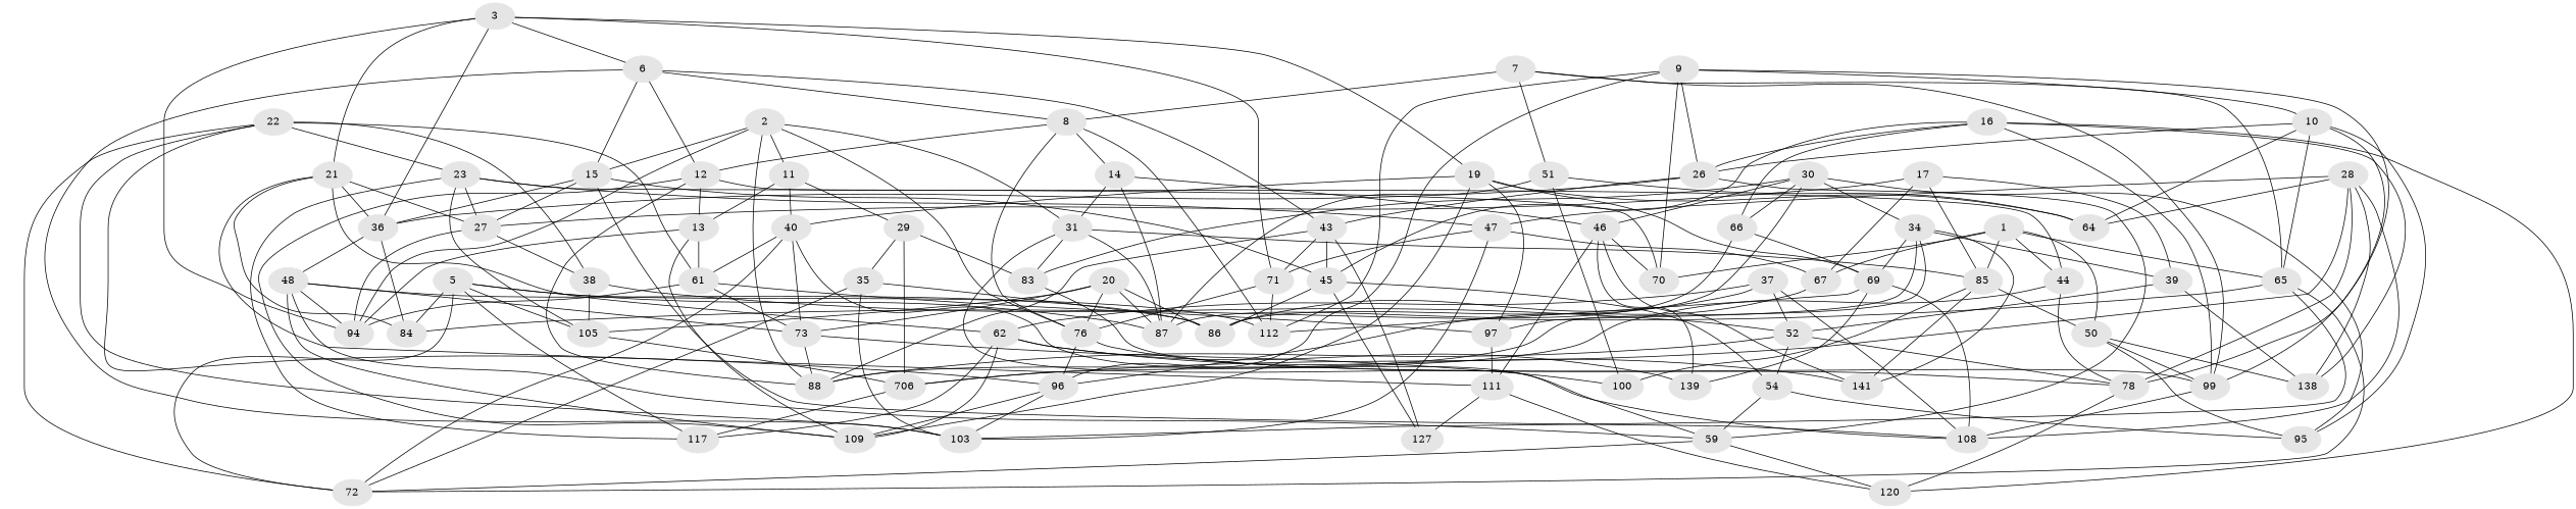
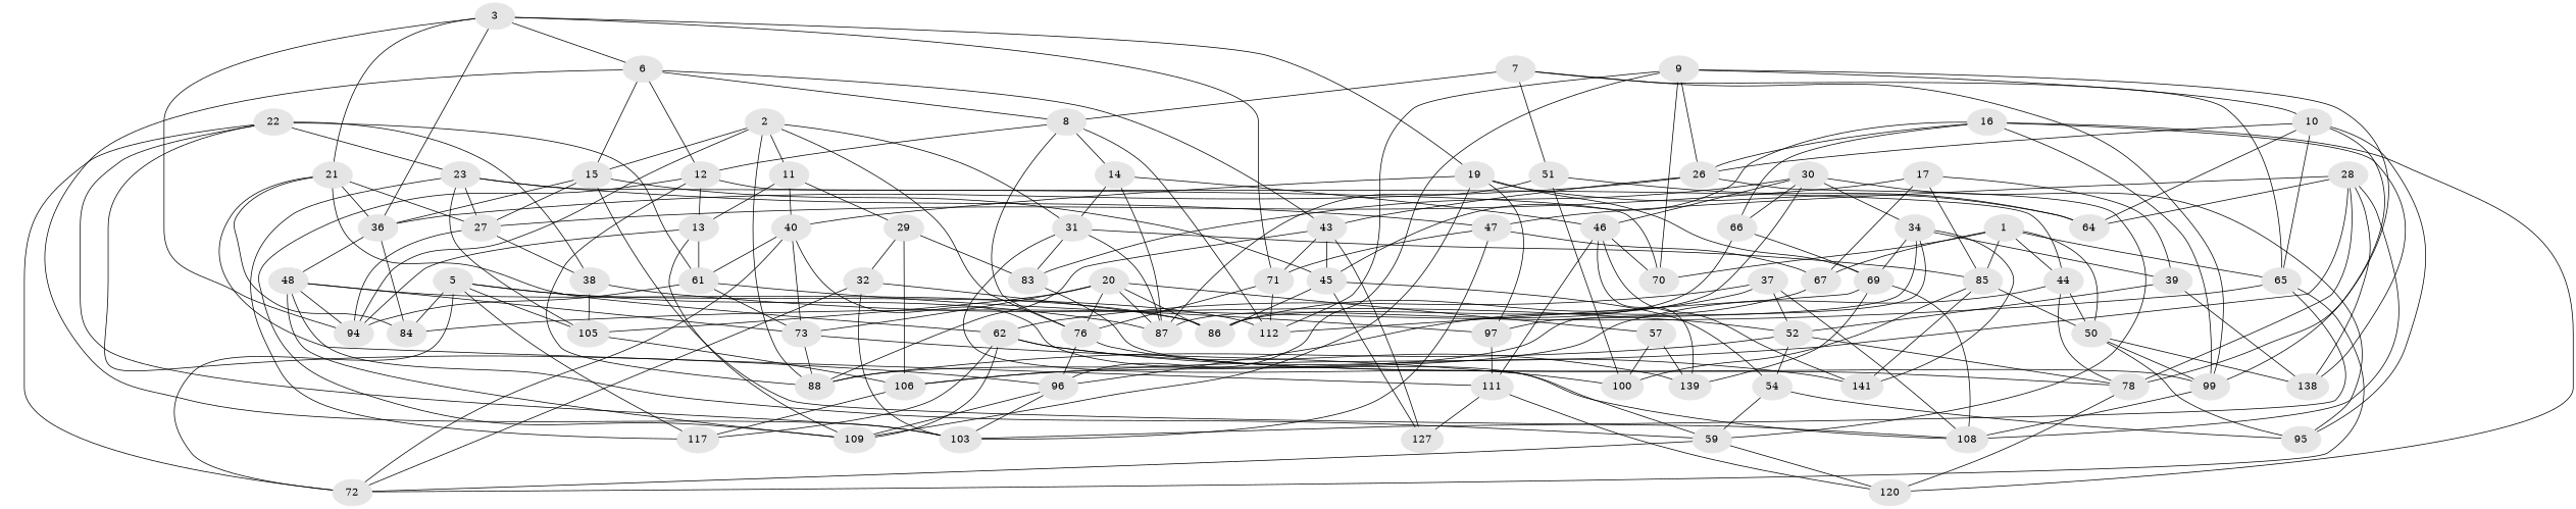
  graph {
    node [color=gray90 style=filled]
    1 [super="+135"]
    n2 [label=85 super="+41"]
    44 [super="+114"]
    50 [super="+56"]
    65 [super="+133"]
    67 [super="+136"]
    70
    141
    100
    78 [super="+122"]
-   106 [super="+123" label=706]
+   106 [super="+123"]
    n12 [label=99 super="+101"]
    95
    n14 [label=138]
    72 [super="+91"]
    84
    103 [super="+130"]
    96 [super="+132"]
    2 [super="+4"]
    11
    15 [super="+93"]
    31 [super="+90"]
    76 [super="+113"]
    88 [super="+104"]
    94 [super="+107"]
    13 [super="+63"]
    29 [super="+74"]
    40 [super="+98"]
    36 [super="+102"]
    27 [super="+129"]
    45 [super="+75"]
    108 [super="+140"]
    87 [super="+142"]
    59 [super="+128"]
    83
    3 [super="+18"]
    6 [super="+138"]
    19 [super="+25"]
    21 [super="+131"]
    71 [super="+85"]
    8 [super="+124"]
    12 [super="+110"]
    43 [super="+81"]
    64
    109 [super="+116"]
    69 [super="+137"]
    97
    62 [super="+99"]
    111 [super="+134"]
    48 [super="+80"]
    112 [super="+119"]
    5 [super="+79"]
    117
    105
    14
    127
    7
    51
    46 [super="+49"]
    9 [super="+68"]
    10 [super="+58"]
    26 [super="+42"]
    120
    61 [super="+82"]
-   32 [label=35]
+   32
    73 [super="+89"]
    139
    38
    86 [super="+125"]
    54
    16 [super="+115"]
    66
    17
    39
    52 [super="+126"]
    20 [super="+53"]
+   57
    22 [super="+121"]
    23 [super="+24"]
    47 [super="+60"]
    28 [super="+33"]
    30 [super="+77"]
    34 [super="+55"]
    37
    1 -- n2
    1 -- 44
    1 -- 50
    1 -- 65
    1 -- 67
    1 -- 70
    n2 -- 50
    n2 -- 141
    n2 -- 100
+   44 -- 50
    44 -- 78
    44 -- 106
    50 -- n12
    50 -- 95
    50 -- n14
    65 -- 72
    65 -- 84
    65 -- 103
    67 -- 96
    78 -- 120
    106 -- 117
    n12 -- 108
    96 -- 103
    96 -- 109
    2 -- 11
    2 -- 15
    2 -- 31
    2 -- 76
    2 -- 88
    2 -- 94
    11 -- 13
    11 -- 29
    11 -- 40
    15 -- 36
    15 -- 27
    15 -- 45
    15 -- 108
    31 -- n2
    31 -- 87
    31 -- 59
    31 -- 83
    76 -- 78
    76 -- 96
    13 -- 94
    13 -- 109
    13 -- 61 [weight=2]
    29 -- 106 [weight=2]
    29 -- 83
    29 -- 32
    40 -- 72
    40 -- 108
    40 -- 61
    40 -- 73
    36 -- 84
    36 -- 48
    27 -- 94
    27 -- 38
    45 -- 127
    45 -- 86
    45 -- 54
    59 -- 72
    59 -- 120
    83 -- n12
    3 -- 94
    3 -- 36
    3 -- 6
    3 -- 19
    3 -- 21
    3 -- 71
    6 -- 103
    6 -- 15
    6 -- 8
    6 -- 12
    6 -- 43
    19 -- 40
    19 -- 64
    19 -- 109
    19 -- 69
    19 -- 97
    21 -- 84
    21 -- 36
    21 -- 27
    21 -- 62
    21 -- 111
    71 -- 76
    71 -- 112
    8 -- 76
    8 -- 12
    8 -- 112
    8 -- 14
    12 -- 44
    12 -- 88
    12 -- 13
    12 -- 109
    43 -- 88
    43 -- 45
    43 -- 71
    43 -- 127
    69 -- 108
    69 -- 112
    69 -- 139
    97 -- 111
    62 -- 141
    62 -- 109
    62 -- 117
    62 -- 139
    111 -- 127
    111 -- 120
    48 -- 94
    48 -- 59
    48 -- 109
    48 -- 73
    48 -- 86
    5 -- 72
    5 -- 84
    5 -- 87
    5 -- 112
    5 -- 117
    5 -- 105
    105 -- 106
    14 -- 31
    14 -- 87
    14 -- 46
    7 -- 65
    7 -- n12
    7 -- 8
    7 -- 51
    51 -- 100
    51 -- 87
    51 -- 64
    46 -- 70
    46 -- 141
    46 -- 111
    46 -- 139
    9 -- 70
    9 -- 78
    9 -- 96
    9 -- 112
    9 -- 10
    9 -- 26
    10 -- 65
    10 -- n12
    10 -- 95
    10 -- 64
    10 -- 26
    26 -- 36
    26 -- 59
    26 -- 43
    61 -- 94
    61 -- 97
    61 -- 73
    32 -- 72
    32 -- 103
    32 -- 86
    73 -- 100
    73 -- 88
    38 -- 105
    38 -- 52
    54 -- 95
    54 -- 59
    16 -- n12
    16 -- n14
    16 -- 45
    16 -- 26
    16 -- 120
    16 -- 66
    66 -- 87
    66 -- 69
    17 -- n2
    17 -- 67
    17 -- 27
    17 -- 39
    39 -- n14
    39 -- 52
    52 -- 78
    52 -- 88
    52 -- 54
    20 -- 76
    20 -- 87
    20 -- 105
    20 -- 73
    20 -- 86
+   20 -- 57
+   57 -- 100
+   57 -- 139
    22 -- 72
    22 -- 103
    22 -- 96
    22 -- 61
    22 -- 38
    22 -- 23
    23 -- 70
    23 -- 27
    23 -- 117
    23 -- 105
    23 -- 47
    47 -- 67 [weight=2]
    47 -- 103
    47 -- 71
    28 -- 78
    28 -- 106
    28 -- n14
    28 -- 108
    28 -- 64
    28 -- 47
    30 -- 95
    30 -- 83
    30 -- 46
    30 -- 86
    30 -- 66
    30 -- 34
    34 -- 141
    34 -- 88
    34 -- 69
    34 -- 97
    34 -- 39
    37 -- 108
    37 -- 62
    37 -- 86
    37 -- 52
  }
